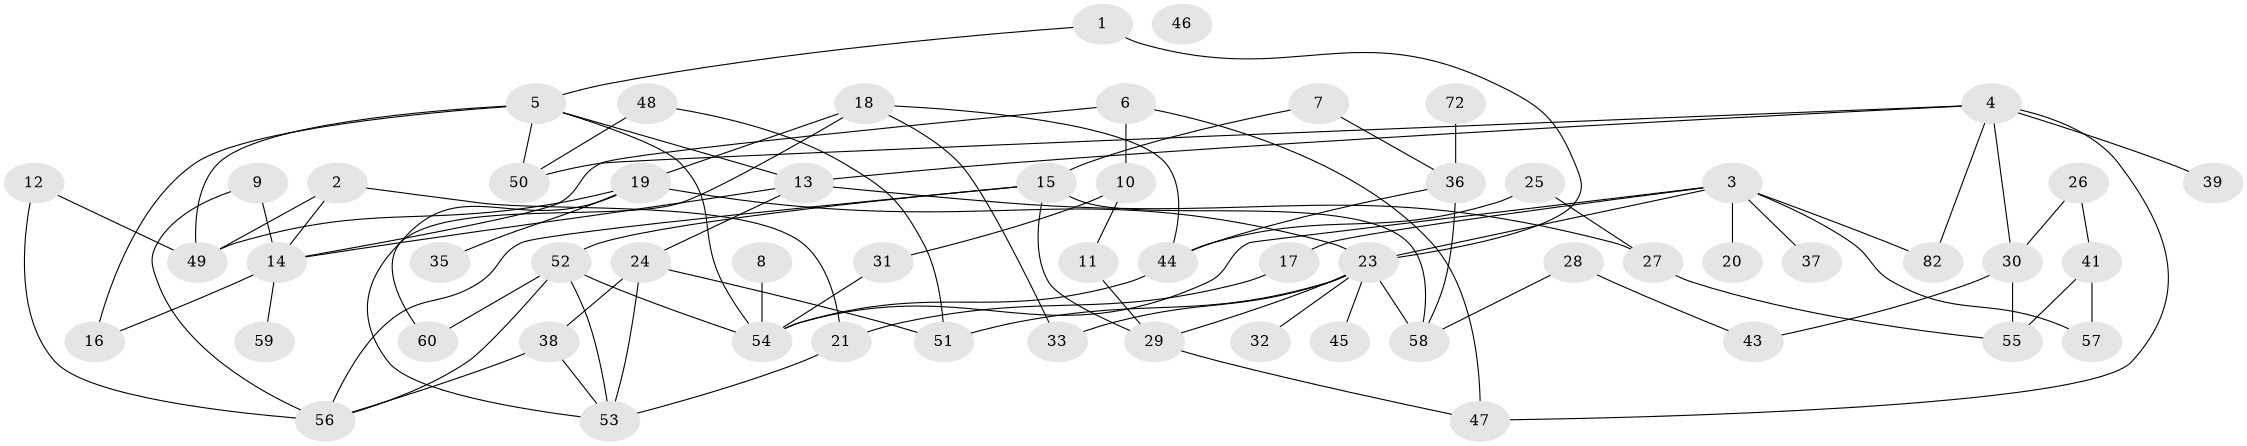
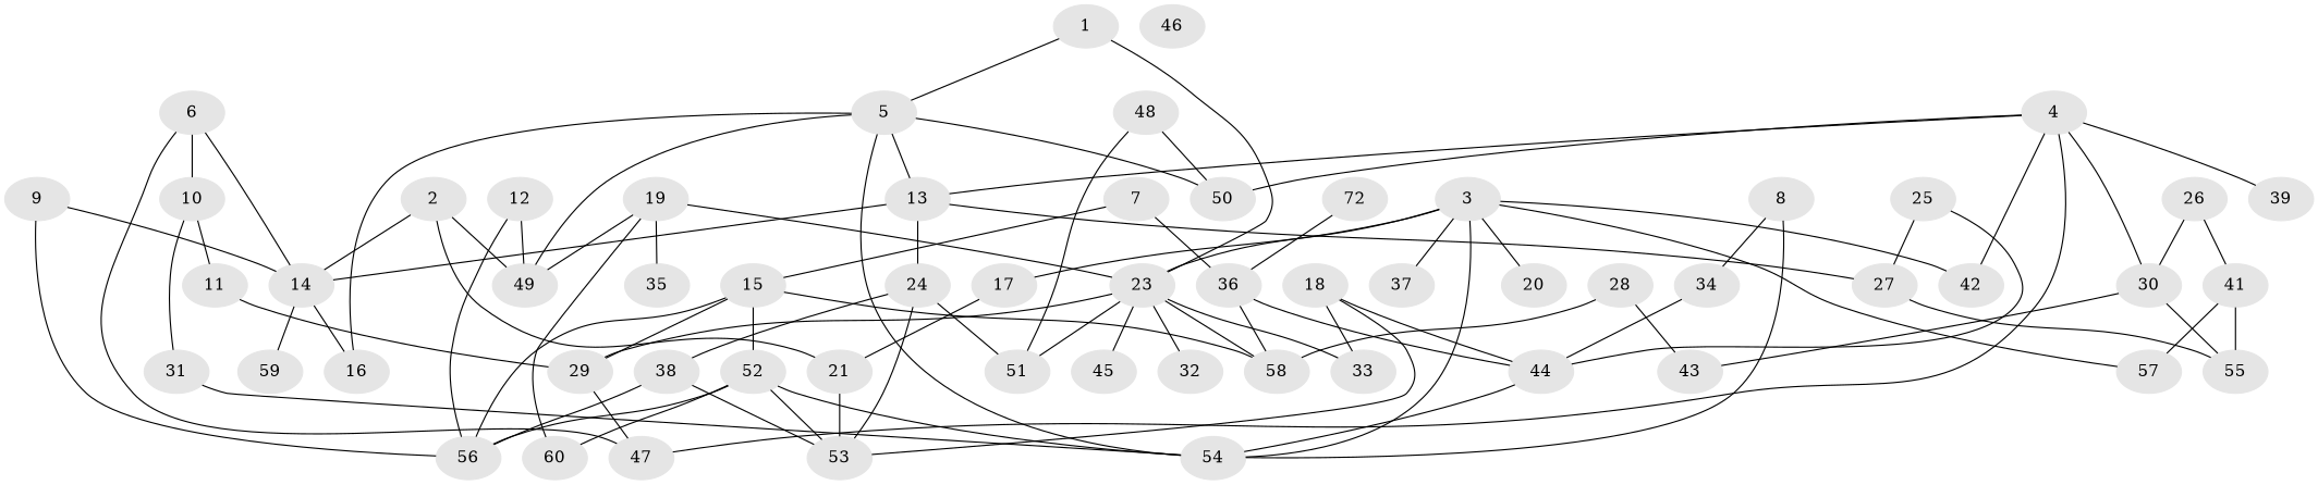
  graph {
    node [color=gray90 style=filled]
    1
    5
    23
    49
    54
    13
    50
    16
    45
    29
    58
    33
    32
    51
    2
    14
    21
    59
    53
    3
    17
    20
    37
-   42 [label=82]
+   42
    57
    4
    30
    39
    47
    24
    27
    55
    43
    6
    10
    11
    31
    7
    15
    36
    56
    52
    44
    8
+   34
    9
    12
    38
    60
    18
    19
    35
    n53 [label=72]
    25
    26
    41
    28
    46
    48
    1 -- 5
    1 -- 23
    5 -- 49
    5 -- 54
    5 -- 13
    5 -- 50
    5 -- 16
    23 -- 45
    23 -- 29
    23 -- 58
    23 -- 33
    23 -- 32
    23 -- 51
    13 -- 14
    13 -- 24
    13 -- 27
    29 -- 47
    2 -- 49
    2 -- 14
    2 -- 21
    14 -- 16
    14 -- 59
    21 -- 53
    3 -- 23
    3 -- 54
    3 -- 17
    3 -- 20
    3 -- 37
    3 -- 42
    3 -- 57
    17 -- 21
    4 -- 13
    4 -- 50
    4 -- 42
    4 -- 30
    4 -- 39
    4 -- 47
    30 -- 55
    30 -- 43
    24 -- 51
    24 -- 53
    24 -- 38
    27 -- 55
    6 -- 14
    6 -- 47
    6 -- 10
    10 -- 11
    10 -- 31
    11 -- 29
    31 -- 54
    7 -- 15
    7 -- 36
    15 -- 29
    15 -- 58
    15 -- 56
    15 -- 52
    36 -- 58
    36 -- 44
    52 -- 54
    52 -- 53
    52 -- 56
    52 -- 60
    44 -- 54
    8 -- 54
+   8 -- 34
+   34 -- 44
    9 -- 14
    9 -- 56
    12 -- 49
    12 -- 56
    38 -- 53
    38 -- 56
    18 -- 33
    18 -- 53
    18 -- 44
-   18 -- 19
    19 -- 23
    19 -- 49
    19 -- 60
    19 -- 35
    n53 -- 36
    25 -- 27
    25 -- 44
    26 -- 30
    26 -- 41
    41 -- 57
    41 -- 55
    28 -- 58
    28 -- 43
    48 -- 50
    48 -- 51
  }
